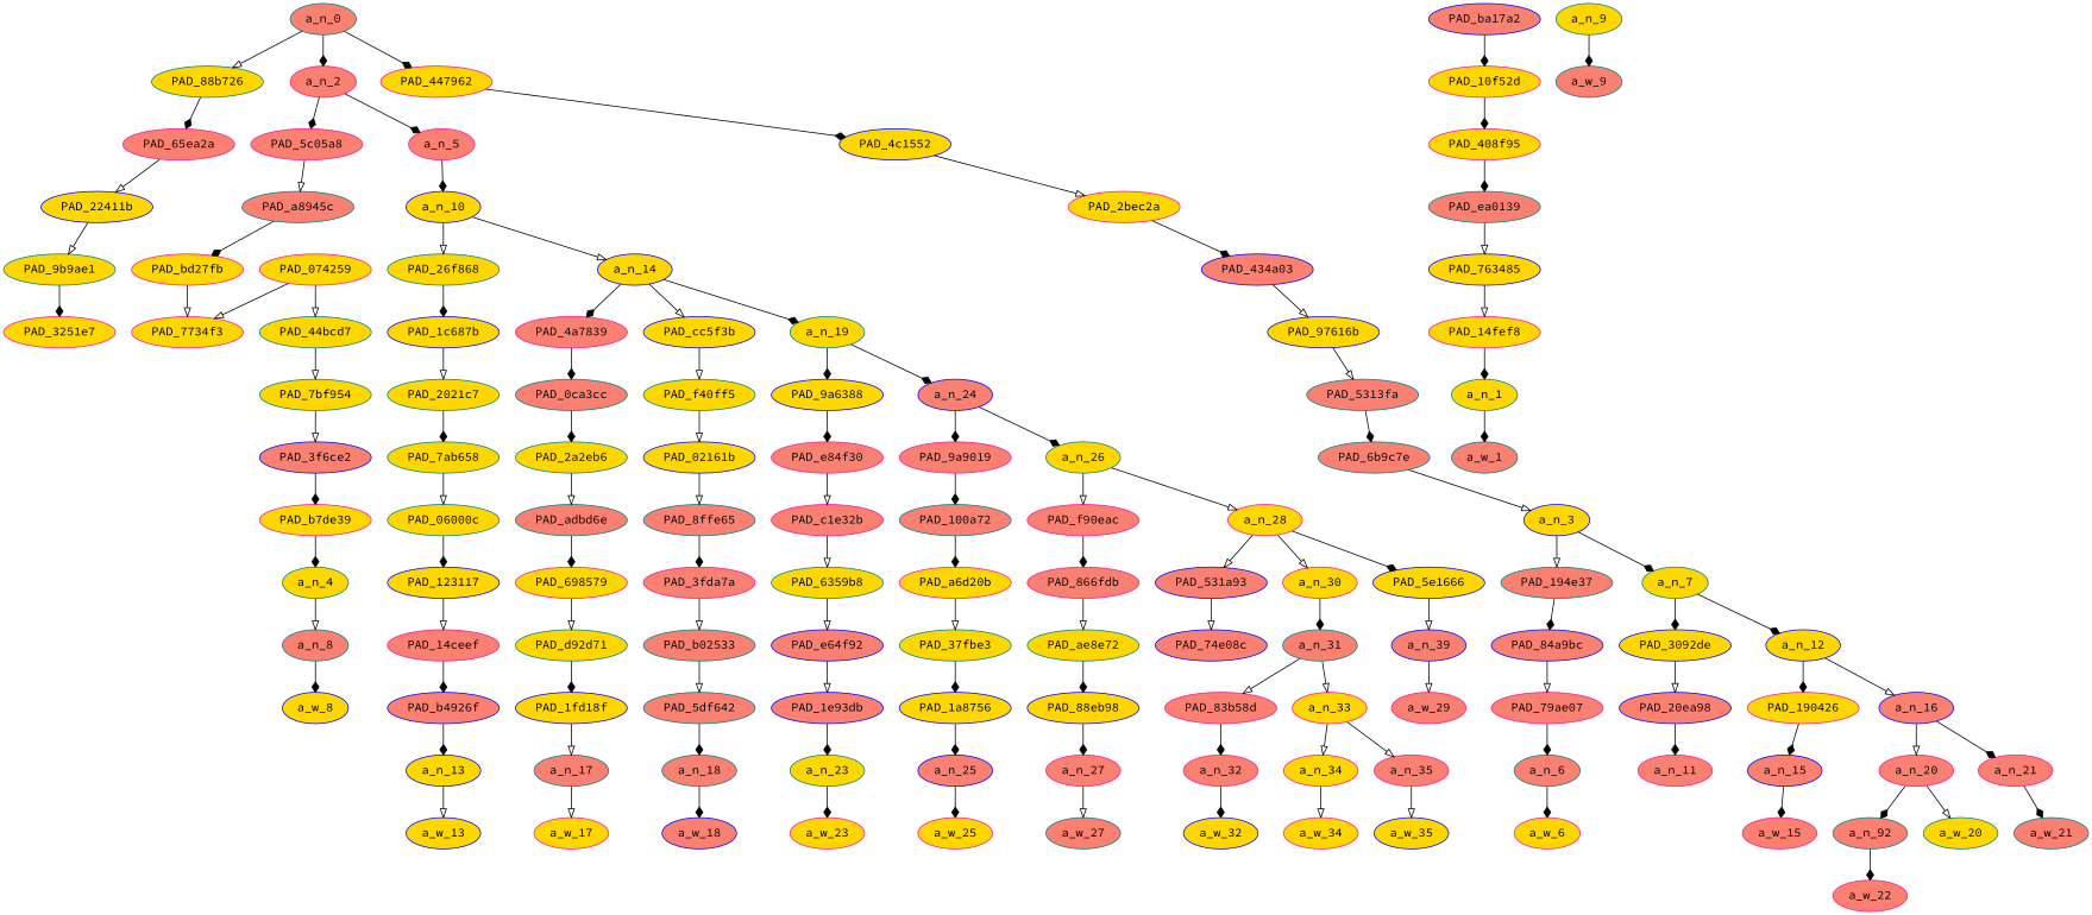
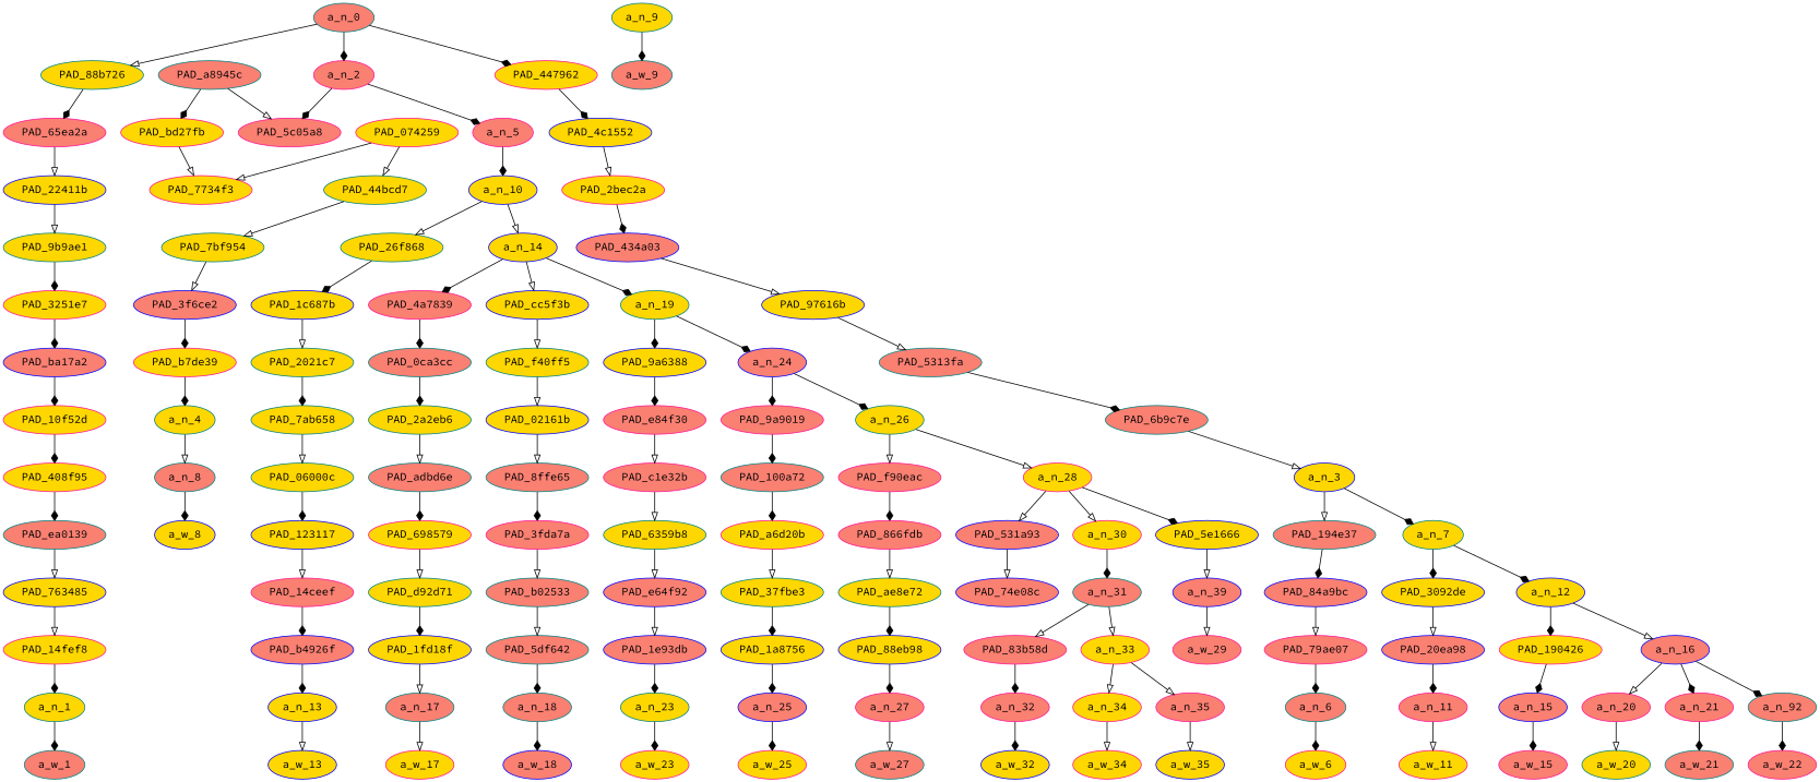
  strict digraph {
    fontname="Source Code Pro"
    node [color=deeppink div_dir=1 fillcolor=gold fontname="Source Code Pro" index=0 level=1 style=filled text_span="[0]" value=0.07682442]
    edge [arrowhead=diamond fontname="Source Code Pro"]
    a_n_0 [color=teal fillcolor=salmon level=13 text_span="[0, 1, 2, 3, 4, 5, 6, 7, 8, 9, 10, 11, 12, 13, 14, 15, 16, 17, 18]" value=1.00000001]
    PAD_88b726 [color=teal level=12]
    a_n_2 [fillcolor=salmon index=1 level=12 text_span="[1, 2, 3, 4, 5, 6, 7, 8, 9, 10, 11, 12]" value=0.57174626]
    PAD_447962 [index=2 level=12 text_span="[13, 14, 15, 16, 17, 18]" value=0.35017888]
    PAD_65ea2a [fillcolor=salmon level=11]
    PAD_5c05a8 [fillcolor=salmon index=1 level=11 text_span="[1, 2]" value=0.26891496]
    a_n_5 [fillcolor=salmon index=2 level=11 text_span="[3, 4, 5, 6, 7, 8, 9, 10, 11, 12]" value=0.30191949]
    PAD_4c1552 [color=blue index=3 level=11 text_span="[13, 14, 15, 16, 17, 18]" value=0.35017888]
    PAD_22411b [color=blue level=10]
    PAD_a8945c [color=teal fillcolor=salmon index=1 level=10 text_span="[1, 2]" value=0.26891496]
    a_n_10 [color=blue index=2 level=10 text_span="[3, 4, 5, 6, 7, 8, 9, 10, 11, 12]" value=0.30153237]
    PAD_2bec2a [index=3 level=10 text_span="[13, 14, 15, 16, 17, 18]" value=0.35017888]
    PAD_9b9ae1 [color=teal level=9]
    PAD_3251e7 [level=8]
    PAD_ba17a2 [color=blue fillcolor=salmon level=7]
    PAD_10f52d [level=6]
    PAD_408f95 [level=5]
    PAD_ea0139 [color=teal fillcolor=salmon level=4]
    PAD_763485 [color=blue level=3]
    PAD_14fef8 [level=2]
    a_n_1 [color=teal]
    a_w_1 [color=teal div_dir=0 fillcolor=salmon level=0 value=hey]
    PAD_bd27fb [index=1 level=9 text_span="[1, 2]" value=0.26891496]
    PAD_26f868 [color=teal index=2 level=9 text_span="[3]" value=0.04205268]
    a_n_14 [color=blue index=3 level=9 text_span="[4, 5, 6, 7, 8, 9, 10, 11, 12]" value=0.25909256]
    PAD_7734f3 [index=1 level=8 text_span="[1, 2]" value=0.26891496]
    PAD_074259 [index=1 level=7 text_span="[1, 2]" value=0.26891496]
    PAD_44bcd7 [color=teal index=1 level=6 text_span="[1, 2]" value=0.26891496]
    PAD_7bf954 [color=teal index=1 level=5 text_span="[1, 2]" value=0.26891496]
    PAD_3f6ce2 [color=blue fillcolor=salmon index=1 level=4 text_span="[1, 2]" value=0.26891496]
    PAD_b7de39 [index=1 level=3 text_span="[1, 2]" value=0.26891496]
    a_n_4 [color=teal index=1 level=2 text_span="[1, 2]" value=0.26891496]
    a_n_8 [color=teal fillcolor=salmon index=1 text_span="[1]" value=0.17174862]
    a_w_8 [color=blue div_dir=0 index=1 level=0 text_span="[1]" value=nigger]
    a_n_9 [color=teal index=2 text_span="[2]" value=0.09597933]
    a_w_9 [color=teal div_dir=0 fillcolor=salmon index=2 level=0 text_span="[2]" value=lover]
    PAD_1c687b [color=blue index=2 level=8 text_span="[3]" value=0.04205268]
    PAD_4a7839 [fillcolor=salmon index=3 level=8 text_span="[4]" value=0.03215787]
    PAD_cc5f3b [color=blue index=4 level=8 text_span="[5]" value=0.02762541]
    a_n_19 [color=teal index=5 level=8 text_span="[6, 7, 8, 9, 10, 11, 12]" value=0.19896804]
    PAD_2021c7 [color=teal index=2 level=7 text_span="[3]" value=0.04205268]
    PAD_0ca3cc [color=teal fillcolor=salmon index=3 level=7 text_span="[4]" value=0.03215787]
    PAD_f40ff5 [color=teal index=4 level=7 text_span="[5]" value=0.02762541]
    PAD_9a6388 [color=blue index=5 level=7 text_span="[6]" value=0.02999677]
    a_n_24 [color=blue fillcolor=salmon index=6 level=7 text_span="[7, 8, 9, 10, 11, 12]" value=0.16868425]
    PAD_7ab658 [color=teal index=2 level=6 text_span="[3]" value=0.04205268]
    PAD_06000c [color=teal index=2 level=5 text_span="[3]" value=0.04205268]
    PAD_123117 [color=blue index=2 level=4 text_span="[3]" value=0.04205268]
    PAD_14ceef [fillcolor=salmon index=2 level=3 text_span="[3]" value=0.04205268]
    PAD_b4926f [color=blue fillcolor=salmon index=2 level=2 text_span="[3]" value=0.04205268]
    a_n_13 [color=blue index=3 text_span="[3]" value=0.04205268]
    a_w_13 [color=blue div_dir=0 index=3 level=0 text_span="[3]" value=we]
    PAD_2a2eb6 [color=teal index=3 level=6 text_span="[4]" value=0.03215787]
    PAD_02161b [color=blue index=4 level=6 text_span="[5]" value=0.02762541]
    PAD_e84f30 [fillcolor=salmon index=5 level=6 text_span="[6]" value=0.02999677]
    PAD_9a9019 [fillcolor=salmon index=6 level=6 text_span="[7]" value=0.02554248]
    a_n_26 [color=teal index=7 level=6 text_span="[8, 9, 10, 11, 12]" value=0.14290931]
    PAD_adbd6e [color=teal fillcolor=salmon index=3 level=5 text_span="[4]" value=0.03215787]
    PAD_698579 [index=3 level=4 text_span="[4]" value=0.03215787]
    PAD_d92d71 [color=teal index=3 level=3 text_span="[4]" value=0.03215787]
    PAD_1fd18f [color=blue index=3 level=2 text_span="[4]" value=0.03215787]
    a_n_17 [color=teal fillcolor=salmon index=4 text_span="[4]" value=0.03215787]
    a_w_17 [div_dir=0 index=4 level=0 text_span="[4]" value=don]
    PAD_8ffe65 [color=teal fillcolor=salmon index=4 level=5 text_span="[5]" value=0.02762541]
    PAD_3fda7a [fillcolor=salmon index=4 level=4 text_span="[5]" value=0.02762541]
    PAD_b02533 [color=teal fillcolor=salmon index=4 level=3 text_span="[5]" value=0.02762541]
    PAD_5df642 [color=teal fillcolor=salmon index=4 level=2 text_span="[5]" value=0.02762541]
    a_n_18 [color=teal fillcolor=salmon index=5 text_span="[5]" value=0.02762541]
    a_w_18 [color=blue div_dir=0 fillcolor=salmon index=5 level=0 text_span="[5]" value=t]
    PAD_c1e32b [fillcolor=salmon index=5 level=5 text_span="[6]" value=0.02999677]
    PAD_100a72 [color=teal fillcolor=salmon index=6 level=5 text_span="[7]" value=0.02554248]
    PAD_f90eac [fillcolor=salmon index=7 level=5 text_span="[8]" value=0.02904099]
    a_n_28 [index=8 level=5 text_span="[9, 10, 11, 12]" value=0.11369451]
    PAD_6359b8 [color=teal index=5 level=4 text_span="[6]" value=0.02999677]
    n75 [color=blue fillcolor=salmon index=5 label=PAD_e64f92 level=3 text_span="[6]" value=0.02999677]
    PAD_1e93db [color=blue fillcolor=salmon index=5 level=2 text_span="[6]" value=0.02999677]
    a_n_23 [color=teal index=6 text_span="[6]" value=0.02999677]
    a_w_23 [div_dir=0 index=6 level=0 text_span="[6]" value=care]
    PAD_a6d20b [index=6 level=4 text_span="[7]" value=0.02554248]
    PAD_866fdb [fillcolor=salmon index=7 level=4 text_span="[8]" value=0.02904099]
    PAD_531a93 [color=blue fillcolor=salmon index=8 level=4 text_span="[9]" value=0.02542014]
    a_n_30 [index=9 level=4 text_span="[10, 11, 12]" value=0.08810127]
    PAD_5e1666 [color=blue index=8 level=2 text_span="[9]" value=0.02542014]
    PAD_37fbe3 [color=teal index=6 level=3 text_span="[7]" value=0.02554248]
    PAD_1a8756 [color=blue index=6 level=2 text_span="[7]" value=0.02554248]
    a_n_25 [color=blue fillcolor=salmon index=7 text_span="[7]" value=0.02554248]
    a_w_25 [div_dir=0 index=7 level=0 text_span="[7]" value=what]
    PAD_ae8e72 [color=teal index=7 level=3 text_span="[8]" value=0.02904099]
    PAD_74e08c [color=blue fillcolor=salmon index=8 level=3 text_span="[9]" value=0.02542014]
    a_n_31 [color=teal fillcolor=salmon index=9 level=3 text_span="[10, 11, 12]" value=0.08797963]
    PAD_88eb98 [color=blue index=7 level=2 text_span="[8]" value=0.02904099]
    a_n_27 [fillcolor=salmon index=8 text_span="[8]" value=0.02904099]
    a_w_27 [color=teal div_dir=0 fillcolor=salmon index=8 level=0 text_span="[8]" value=you]
    PAD_83b58d [fillcolor=salmon index=9 level=2 text_span="[10]" value=0.02552861]
    a_n_33 [index=10 level=2 text_span="[11, 12]" value=0.06232938]
    n96 [color=blue fillcolor=salmon index=9 label=a_n_39 text_span="[9]" value=0.02542014]
    a_w_29 [div_dir=0 fillcolor=salmon index=9 level=0 text_span="[9]" value=have]
    a_n_32 [fillcolor=salmon index=10 text_span="[10]" value=0.02552861]
    a_n_34 [index=11 text_span="[11]" value=0.02982225]
    a_n_35 [fillcolor=salmon index=12 text_span="[12]" value=0.03237385]
    a_w_32 [color=blue div_dir=0 index=10 level=0 text_span="[10]" value=to]
    a_w_34 [div_dir=0 index=11 level=0 text_span="[11]" value=say]
    a_w_35 [color=blue div_dir=0 index=12 level=0 text_span="[12]" value=here]
    PAD_434a03 [color=blue fillcolor=salmon index=4 level=9 text_span="[13, 14, 15, 16, 17, 18]" value=0.35017888]
    PAD_97616b [color=blue index=6 level=8 text_span="[13, 14, 15, 16, 17, 18]" value=0.35017888]
    PAD_5313fa [color=teal fillcolor=salmon index=7 level=7 text_span="[13, 14, 15, 16, 17, 18]" value=0.35017888]
    PAD_6b9c7e [color=teal fillcolor=salmon index=8 level=6 text_span="[13, 14, 15, 16, 17, 18]" value=0.35017888]
    a_n_3 [color=blue index=9 level=5 text_span="[13, 14, 15, 16, 17, 18]" value=0.35017888]
    PAD_194e37 [color=teal fillcolor=salmon index=10 level=4 text_span="[13]" value=0.03642602]
    a_n_7 [color=teal index=11 level=4 text_span="[14, 15, 16, 17, 18]" value=0.31310474]
    PAD_84a9bc [color=blue fillcolor=salmon index=10 level=3 text_span="[13]" value=0.03642602]
    PAD_3092de [color=blue index=11 level=3 text_span="[14]" value=0.03565764]
    a_n_12 [color=blue index=12 level=3 text_span="[15, 16, 17, 18]" value=0.27682114]
    PAD_79ae07 [fillcolor=salmon index=11 level=2 text_span="[13]" value=0.03642602]
    PAD_20ea98 [color=blue fillcolor=salmon index=12 level=2 text_span="[14]" value=0.03565764]
    PAD_190426 [index=13 level=2 text_span="[15]" value=0.03083268]
    a_n_16 [color=blue fillcolor=salmon index=14 level=2 text_span="[16, 17, 18]" value=0.24543339]
    a_n_6 [color=teal fillcolor=salmon index=13 text_span="[13]" value=0.03642602]
    a_w_6 [div_dir=0 index=13 level=0 text_span="[13]" value=go]
    a_n_11 [fillcolor=salmon index=14 text_span="[14]" value=0.03565764]
    a_n_15 [color=blue fillcolor=salmon index=15 text_span="[15]" value=0.03083268]
    a_n_20 [fillcolor=salmon index=16 text_span="[16]" value=0.04761185]
    a_n_21 [fillcolor=salmon index=17 text_span="[17]" value=0.13730019]
    n124 [color=teal div_dir=-1 fillcolor=salmon index=18 label=a_n_92 text_span="[18]" value=0.05996015]
+   a_w_11 [div_dir=0 index=14 level=0 text_span="[14]" value=back]
    a_w_15 [div_dir=0 fillcolor=salmon index=15 level=0 text_span="[15]" value=to1]
    a_w_20 [color=teal div_dir=0 index=16 level=0 text_span="[16]" value=your]
    a_w_21 [color=teal div_dir=0 fillcolor=salmon index=17 level=0 text_span="[17]" value=nigger1]
    a_w_22 [div_dir=0 fillcolor=salmon index=18 level=0 text_span="[18]" value=friends]
    a_n_0 -> PAD_88b726 [arrowhead=onormal]
    a_n_0 -> a_n_2
    a_n_0 -> PAD_447962
    PAD_88b726 -> PAD_65ea2a
    a_n_2 -> PAD_5c05a8
    a_n_2 -> a_n_5
    PAD_447962 -> PAD_4c1552
    PAD_65ea2a -> PAD_22411b [arrowhead=onormal]
-   PAD_5c05a8 -> PAD_a8945c [arrowhead=onormal]
+   PAD_a8945c -> PAD_5c05a8 [arrowhead=onormal]
    a_n_5 -> a_n_10
    PAD_4c1552 -> PAD_2bec2a [arrowhead=onormal]
    PAD_22411b -> PAD_9b9ae1 [arrowhead=onormal]
    PAD_a8945c -> PAD_bd27fb
    a_n_10 -> PAD_26f868 [arrowhead=onormal]
    a_n_10 -> a_n_14 [arrowhead=onormal]
    PAD_2bec2a -> PAD_434a03
    PAD_9b9ae1 -> PAD_3251e7
+   PAD_3251e7 -> PAD_ba17a2
    PAD_ba17a2 -> PAD_10f52d
    PAD_10f52d -> PAD_408f95
    PAD_408f95 -> PAD_ea0139
    PAD_ea0139 -> PAD_763485 [arrowhead=onormal]
    PAD_763485 -> PAD_14fef8 [arrowhead=onormal]
    PAD_14fef8 -> a_n_1
    a_n_1 -> a_w_1
    PAD_bd27fb -> PAD_7734f3 [arrowhead=onormal]
    PAD_26f868 -> PAD_1c687b
    a_n_14 -> PAD_4a7839
    a_n_14 -> PAD_cc5f3b [arrowhead=onormal]
    a_n_14 -> a_n_19
    PAD_074259 -> PAD_7734f3 [arrowhead=onormal]
    PAD_074259 -> PAD_44bcd7 [arrowhead=onormal]
    PAD_44bcd7 -> PAD_7bf954 [arrowhead=onormal]
    PAD_7bf954 -> PAD_3f6ce2 [arrowhead=onormal]
    PAD_3f6ce2 -> PAD_b7de39
    PAD_b7de39 -> a_n_4
    a_n_4 -> a_n_8 [arrowhead=onormal]
    a_n_8 -> a_w_8
    a_n_9 -> a_w_9
    PAD_1c687b -> PAD_2021c7 [arrowhead=onormal]
    PAD_4a7839 -> PAD_0ca3cc
    PAD_cc5f3b -> PAD_f40ff5 [arrowhead=onormal]
    a_n_19 -> PAD_9a6388
    a_n_19 -> a_n_24
    PAD_2021c7 -> PAD_7ab658
    PAD_0ca3cc -> PAD_2a2eb6
    PAD_f40ff5 -> PAD_02161b [arrowhead=onormal]
    PAD_9a6388 -> PAD_e84f30
    a_n_24 -> PAD_9a9019
    a_n_24 -> a_n_26
    PAD_7ab658 -> PAD_06000c [arrowhead=onormal]
    PAD_06000c -> PAD_123117
    PAD_123117 -> PAD_14ceef [arrowhead=onormal]
    PAD_14ceef -> PAD_b4926f
    PAD_b4926f -> a_n_13
    a_n_13 -> a_w_13 [arrowhead=onormal]
    PAD_2a2eb6 -> PAD_adbd6e [arrowhead=onormal]
    PAD_02161b -> PAD_8ffe65 [arrowhead=onormal]
    PAD_e84f30 -> PAD_c1e32b [arrowhead=onormal]
    PAD_9a9019 -> PAD_100a72
    a_n_26 -> PAD_f90eac [arrowhead=onormal]
    a_n_26 -> a_n_28 [arrowhead=onormal]
    PAD_adbd6e -> PAD_698579
    PAD_698579 -> PAD_d92d71 [arrowhead=onormal]
    PAD_d92d71 -> PAD_1fd18f
    PAD_1fd18f -> a_n_17 [arrowhead=onormal]
    a_n_17 -> a_w_17 [arrowhead=onormal]
    PAD_8ffe65 -> PAD_3fda7a
    PAD_3fda7a -> PAD_b02533 [arrowhead=onormal]
    PAD_b02533 -> PAD_5df642 [arrowhead=onormal]
    PAD_5df642 -> a_n_18
    a_n_18 -> a_w_18
    PAD_c1e32b -> PAD_6359b8 [arrowhead=onormal]
    PAD_100a72 -> PAD_a6d20b
    PAD_f90eac -> PAD_866fdb
    a_n_28 -> PAD_531a93 [arrowhead=onormal]
    a_n_28 -> a_n_30 [arrowhead=onormal]
    a_n_28 -> PAD_5e1666
    PAD_6359b8 -> n75 [arrowhead=onormal]
    n75 -> PAD_1e93db [arrowhead=onormal]
    PAD_1e93db -> a_n_23
    a_n_23 -> a_w_23
    PAD_a6d20b -> PAD_37fbe3 [arrowhead=onormal]
    PAD_866fdb -> PAD_ae8e72 [arrowhead=onormal]
    PAD_531a93 -> PAD_74e08c [arrowhead=onormal]
    a_n_30 -> a_n_31
    PAD_5e1666 -> n96 [arrowhead=onormal]
    PAD_37fbe3 -> PAD_1a8756
    PAD_1a8756 -> a_n_25
    a_n_25 -> a_w_25
    PAD_ae8e72 -> PAD_88eb98
    a_n_31 -> PAD_83b58d [arrowhead=onormal]
    a_n_31 -> a_n_33 [arrowhead=onormal]
    PAD_88eb98 -> a_n_27
    a_n_27 -> a_w_27 [arrowhead=onormal]
    PAD_83b58d -> a_n_32
    a_n_33 -> a_n_34 [arrowhead=onormal]
    a_n_33 -> a_n_35 [arrowhead=onormal]
    n96 -> a_w_29 [arrowhead=onormal]
    a_n_32 -> a_w_32
    a_n_34 -> a_w_34 [arrowhead=onormal]
    a_n_35 -> a_w_35 [arrowhead=onormal]
    PAD_434a03 -> PAD_97616b [arrowhead=onormal]
    PAD_97616b -> PAD_5313fa [arrowhead=onormal]
    PAD_5313fa -> PAD_6b9c7e
    PAD_6b9c7e -> a_n_3 [arrowhead=onormal]
    a_n_3 -> PAD_194e37 [arrowhead=onormal]
    a_n_3 -> a_n_7
    PAD_194e37 -> PAD_84a9bc
    a_n_7 -> PAD_3092de
    a_n_7 -> a_n_12
    PAD_84a9bc -> PAD_79ae07 [arrowhead=onormal]
    PAD_3092de -> PAD_20ea98 [arrowhead=onormal]
    a_n_12 -> PAD_190426
    a_n_12 -> a_n_16 [arrowhead=onormal]
    PAD_79ae07 -> a_n_6
    PAD_20ea98 -> a_n_11
    PAD_190426 -> a_n_15
    a_n_16 -> a_n_20 [arrowhead=onormal]
    a_n_16 -> a_n_21
-   a_n_20 -> n124
+   a_n_16 -> n124
    a_n_6 -> a_w_6
+   a_n_11 -> a_w_11 [arrowhead=onormal]
    a_n_15 -> a_w_15
    a_n_20 -> a_w_20 [arrowhead=onormal]
    a_n_21 -> a_w_21
    n124 -> a_w_22
  }
